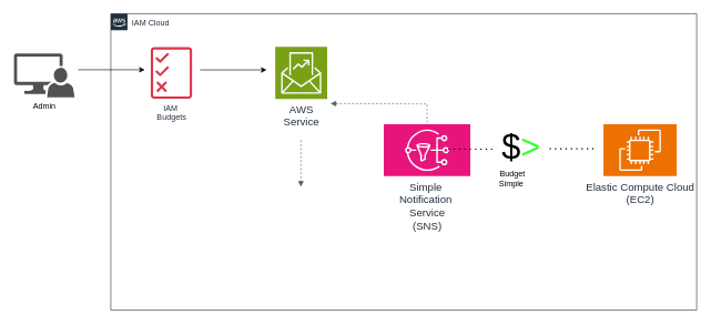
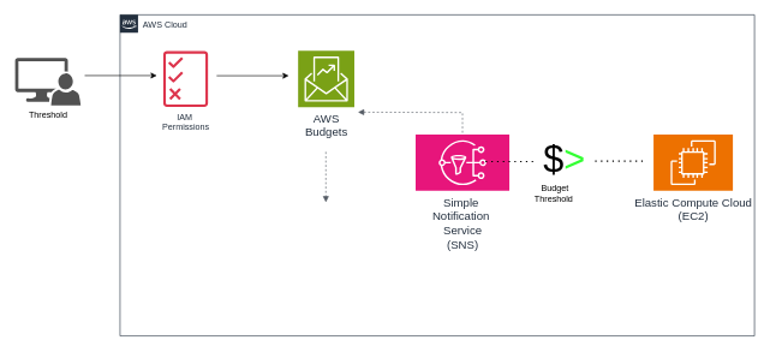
  <mxCell id="0" />
  <mxCell id="1" parent="0" />
- <mxCell id="2" value="IAM Cloud" style="points=[[0,0],[0.25,0],[0.5,0],[0.75,0],[1,0],[1,0.25],[1,0.5],[1,0.75],[1,1],[0.75,1],[0.5,1],[0.25,1],[0,1],[0,0.75],[0,0.5],[0,0.25]];outlineConnect=0;gradientColor=none;html=1;whiteSpace=wrap;fontSize=12;fontStyle=0;shape=mxgraph.aws4.group;grIcon=mxgraph.aws4.group_aws_cloud_alt;strokeColor=#232F3E;fillColor=none;verticalAlign=top;align=left;spacingLeft=30;fontColor=#232F3E;dashed=0;labelBackgroundColor=#ffffff;container=1;pointerEvents=0;collapsible=0;recursiveResize=0;" parent="1" vertex="1"><mxGeometry x="166" y="20" width="880" height="445.3" as="geometry" /></mxCell>
- <mxCell id="3" value="&lt;font style=&quot;font-size: 16px;&quot;&gt;&lt;span style=&quot;&quot;&gt;AWS&lt;/span&gt;&lt;br&gt;&lt;font style=&quot;font-size: 16px;&quot;&gt;Service&lt;/font&gt;&lt;/font&gt;" style="sketch=0;points=[[0,0,0],[0.25,0,0],[0.5,0,0],[0.75,0,0],[1,0,0],[0,1,0],[0.25,1,0],[0.5,1,0],[0.75,1,0],[1,1,0],[0,0.25,0],[0,0.5,0],[0,0.75,0],[1,0.25,0],[1,0.5,0],[1,0.75,0]];outlineConnect=0;fontColor=#232F3E;fillColor=#7AA116;strokeColor=#ffffff;dashed=0;verticalLabelPosition=bottom;verticalAlign=top;align=center;html=1;fontSize=12;fontStyle=0;aspect=fixed;shape=mxgraph.aws4.resourceIcon;resIcon=mxgraph.aws4.budgets_2;" vertex="1" parent="2"><mxGeometry x="247" y="50" width="78" height="78" as="geometry" /></mxCell>
+ <mxCell id="2" value="AWS Cloud" style="points=[[0,0],[0.25,0],[0.5,0],[0.75,0],[1,0],[1,0.25],[1,0.5],[1,0.75],[1,1],[0.75,1],[0.5,1],[0.25,1],[0,1],[0,0.75],[0,0.5],[0,0.25]];outlineConnect=0;gradientColor=none;html=1;whiteSpace=wrap;fontSize=12;fontStyle=0;shape=mxgraph.aws4.group;grIcon=mxgraph.aws4.group_aws_cloud_alt;strokeColor=#232F3E;fillColor=none;verticalAlign=top;align=left;spacingLeft=30;fontColor=#232F3E;dashed=0;labelBackgroundColor=#ffffff;container=1;pointerEvents=0;collapsible=0;recursiveResize=0;" parent="1" vertex="1"><mxGeometry x="166" y="20" width="880" height="445.3" as="geometry" /></mxCell>
+ <mxCell id="3" value="&lt;font style=&quot;font-size: 16px;&quot;&gt;&lt;span style=&quot;&quot;&gt;AWS&lt;/span&gt;&lt;br&gt;&lt;font style=&quot;font-size: 16px;&quot;&gt;Budgets&lt;/font&gt;&lt;/font&gt;" style="sketch=0;points=[[0,0,0],[0.25,0,0],[0.5,0,0],[0.75,0,0],[1,0,0],[0,1,0],[0.25,1,0],[0.5,1,0],[0.75,1,0],[1,1,0],[0,0.25,0],[0,0.5,0],[0,0.75,0],[1,0.25,0],[1,0.5,0],[1,0.75,0]];outlineConnect=0;fontColor=#232F3E;fillColor=#7AA116;strokeColor=#ffffff;dashed=0;verticalLabelPosition=bottom;verticalAlign=top;align=center;html=1;fontSize=12;fontStyle=0;aspect=fixed;shape=mxgraph.aws4.resourceIcon;resIcon=mxgraph.aws4.budgets_2;" vertex="1" parent="2"><mxGeometry x="247" y="50" width="78" height="78" as="geometry" /></mxCell>
  <mxCell id="4" value="&lt;font style=&quot;font-size: 16px;&quot;&gt;Simple&amp;nbsp;&lt;/font&gt;&lt;div&gt;&lt;font style=&quot;font-size: 16px;&quot;&gt;Notification&amp;nbsp;&lt;/font&gt;&lt;/div&gt;&lt;div&gt;&lt;font style=&quot;font-size: 16px;&quot;&gt;Service&lt;/font&gt;&lt;div style=&quot;font-size: 16px;&quot;&gt;&lt;font style=&quot;font-size: 16px;&quot;&gt;(SNS)&lt;/font&gt;&lt;/div&gt;&lt;/div&gt;" style="sketch=0;points=[[0,0,0],[0.25,0,0],[0.5,0,0],[0.75,0,0],[1,0,0],[0,1,0],[0.25,1,0],[0.5,1,0],[0.75,1,0],[1,1,0],[0,0.25,0],[0,0.5,0],[0,0.75,0],[1,0.25,0],[1,0.5,0],[1,0.75,0]];outlineConnect=0;fontColor=#232F3E;fillColor=#E7157B;strokeColor=#ffffff;dashed=0;verticalLabelPosition=bottom;verticalAlign=top;align=center;html=1;fontSize=12;fontStyle=0;aspect=fixed;shape=mxgraph.aws4.resourceIcon;resIcon=mxgraph.aws4.sns;" vertex="1" parent="2"><mxGeometry x="410" y="166" width="130" height="78" as="geometry" /></mxCell>
  <mxCell id="5" value="" style="edgeStyle=orthogonalEdgeStyle;html=1;endArrow=block;elbow=vertical;startArrow=none;endFill=1;strokeColor=#545B64;rounded=0;dashed=1;" edge="1" parent="2"><mxGeometry width="100" relative="1" as="geometry"><mxPoint x="285.5" y="190" as="sourcePoint" /><mxPoint x="285.5" y="260" as="targetPoint" /></mxGeometry></mxCell>
- <mxCell id="6" value="IAM&amp;nbsp;&lt;br&gt;Budgets" style="sketch=0;outlineConnect=0;fontColor=#232F3E;gradientColor=none;fillColor=#DD344C;strokeColor=none;dashed=0;verticalLabelPosition=bottom;verticalAlign=top;align=center;html=1;fontSize=12;fontStyle=0;aspect=fixed;pointerEvents=1;shape=mxgraph.aws4.permissions;" vertex="1" parent="2"><mxGeometry x="60" y="50" width="62" height="78" as="geometry" /></mxCell>
+ <mxCell id="6" value="IAM&amp;nbsp;&lt;br&gt;Permissions" style="sketch=0;outlineConnect=0;fontColor=#232F3E;gradientColor=none;fillColor=#DD344C;strokeColor=none;dashed=0;verticalLabelPosition=bottom;verticalAlign=top;align=center;html=1;fontSize=12;fontStyle=0;aspect=fixed;pointerEvents=1;shape=mxgraph.aws4.permissions;" vertex="1" parent="2"><mxGeometry x="60" y="50" width="62" height="78" as="geometry" /></mxCell>
  <mxCell id="7" value="" style="edgeStyle=none;orthogonalLoop=1;jettySize=auto;html=1;rounded=0;" edge="1" parent="2"><mxGeometry width="100" relative="1" as="geometry"><mxPoint x="134" y="84.5" as="sourcePoint" /><mxPoint x="234" y="84.5" as="targetPoint" /><Array as="points" /></mxGeometry></mxCell>
  <mxCell id="8" value="&lt;font style=&quot;font-size: 16px;&quot;&gt;Elastic Compute Cloud&lt;/font&gt;&lt;div&gt;&lt;font style=&quot;font-size: 16px;&quot;&gt;(EC2)&lt;/font&gt;&lt;/div&gt;" style="sketch=0;points=[[0,0,0],[0.25,0,0],[0.5,0,0],[0.75,0,0],[1,0,0],[0,1,0],[0.25,1,0],[0.5,1,0],[0.75,1,0],[1,1,0],[0,0.25,0],[0,0.5,0],[0,0.75,0],[1,0.25,0],[1,0.5,0],[1,0.75,0]];outlineConnect=0;fontColor=#232F3E;fillColor=#ED7100;strokeColor=#ffffff;dashed=0;verticalLabelPosition=bottom;verticalAlign=top;align=center;html=1;fontSize=12;fontStyle=0;aspect=fixed;shape=mxgraph.aws4.resourceIcon;resIcon=mxgraph.aws4.ec2;" vertex="1" parent="2"><mxGeometry x="740" y="166" width="110" height="78" as="geometry" /></mxCell>
  <mxCell id="9" value="" style="endArrow=none;dashed=1;html=1;dashPattern=1 3;strokeWidth=2;rounded=0;" edge="1" parent="2"><mxGeometry width="50" height="50" relative="1" as="geometry"><mxPoint x="659" y="203" as="sourcePoint" /><mxPoint x="726" y="203" as="targetPoint" /></mxGeometry></mxCell>
  <mxCell id="10" value="&lt;font style=&quot;font-size: 51px;&quot;&gt;$&lt;font color=&quot;#33ff33&quot;&gt;&amp;gt;&lt;/font&gt;&amp;nbsp;&lt;/font&gt;" style="text;html=1;align=center;verticalAlign=middle;resizable=0;points=[];autosize=1;strokeColor=none;fillColor=none;" vertex="1" parent="2"><mxGeometry x="573" y="166" width="100" height="70" as="geometry" /></mxCell>
  <mxCell id="11" value="" style="endArrow=none;dashed=1;html=1;dashPattern=1 3;strokeWidth=2;rounded=0;" edge="1" parent="2"><mxGeometry width="50" height="50" relative="1" as="geometry"><mxPoint x="507" y="203.5" as="sourcePoint" /><mxPoint x="574" y="203.5" as="targetPoint" /></mxGeometry></mxCell>
- <mxCell id="12" value="&lt;div&gt;&lt;br&gt;&lt;/div&gt;Budget&lt;div&gt;Simple&amp;nbsp;&lt;/div&gt;" style="text;html=1;align=center;verticalAlign=middle;resizable=0;points=[];autosize=1;strokeColor=none;fillColor=none;" vertex="1" parent="2"><mxGeometry x="563" y="210" width="80" height="60" as="geometry" /></mxCell>
+ <mxCell id="12" value="&lt;div&gt;&lt;br&gt;&lt;/div&gt;Budget&lt;div&gt;Threshold&amp;nbsp;&lt;/div&gt;" style="text;html=1;align=center;verticalAlign=middle;resizable=0;points=[];autosize=1;strokeColor=none;fillColor=none;" vertex="1" parent="2"><mxGeometry x="563" y="210" width="80" height="60" as="geometry" /></mxCell>
  <mxCell id="13" value="" style="edgeStyle=orthogonalEdgeStyle;html=1;endArrow=none;elbow=vertical;startArrow=block;startFill=1;strokeColor=#545B64;rounded=0;dashed=1;" edge="1" parent="1" target="4"><mxGeometry width="100" relative="1" as="geometry"><mxPoint x="496" y="155" as="sourcePoint" /><mxPoint x="537" y="154" as="targetPoint" /></mxGeometry></mxCell>
- <mxCell id="14" value="Admin" style="sketch=0;pointerEvents=1;shadow=0;dashed=0;html=1;strokeColor=none;labelPosition=center;verticalLabelPosition=bottom;verticalAlign=top;align=center;fillColor=#515151;shape=mxgraph.mscae.system_center.admin_console" vertex="1" parent="1"><mxGeometry x="20.52" y="80" width="90.97" height="65.5" as="geometry" /></mxCell>
+ <mxCell id="14" value="Threshold" style="sketch=0;pointerEvents=1;shadow=0;dashed=0;html=1;strokeColor=none;labelPosition=center;verticalLabelPosition=bottom;verticalAlign=top;align=center;fillColor=#515151;shape=mxgraph.mscae.system_center.admin_console" vertex="1" parent="1"><mxGeometry x="20.52" y="80" width="90.97" height="65.5" as="geometry" /></mxCell>
  <mxCell id="15" value="" style="edgeStyle=none;orthogonalLoop=1;jettySize=auto;html=1;rounded=0;" edge="1" parent="1"><mxGeometry width="100" relative="1" as="geometry"><mxPoint x="117" y="104.25" as="sourcePoint" /><mxPoint x="217" y="104.25" as="targetPoint" /><Array as="points" /></mxGeometry></mxCell>
